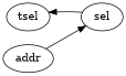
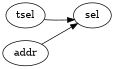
  strict digraph {
    rankdir=LR
    tsel [complexity=2 importance=0.764705843332 rank=0.382352921666]
    sel [complexity=0 importance=0.41176481965 rank=0.0]
    addr [complexity=3 importance=12.47058765 rank=4.15686254999]
-   sel -> tsel
+   tsel -> sel
    addr -> sel
  }
